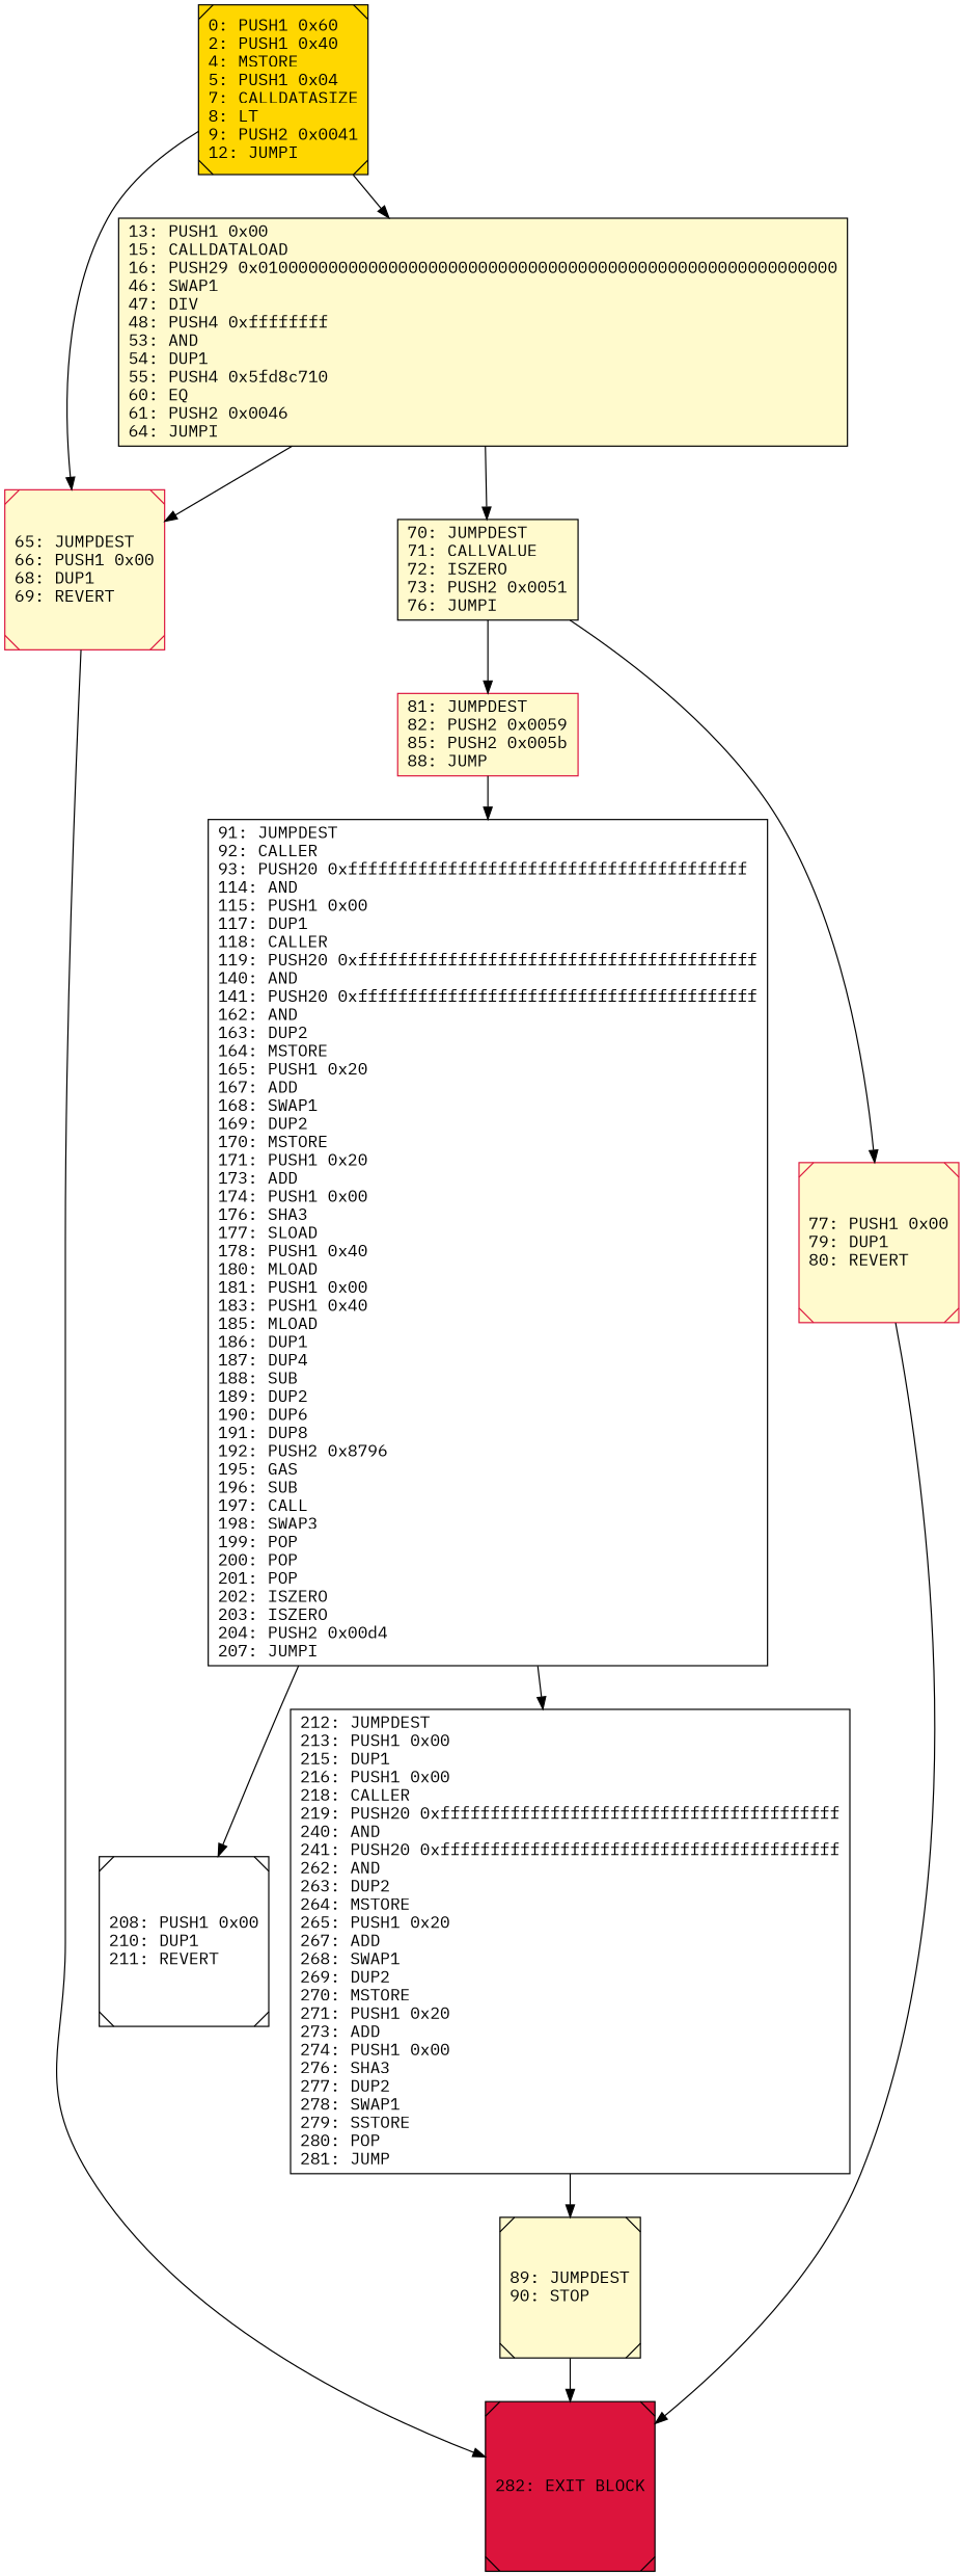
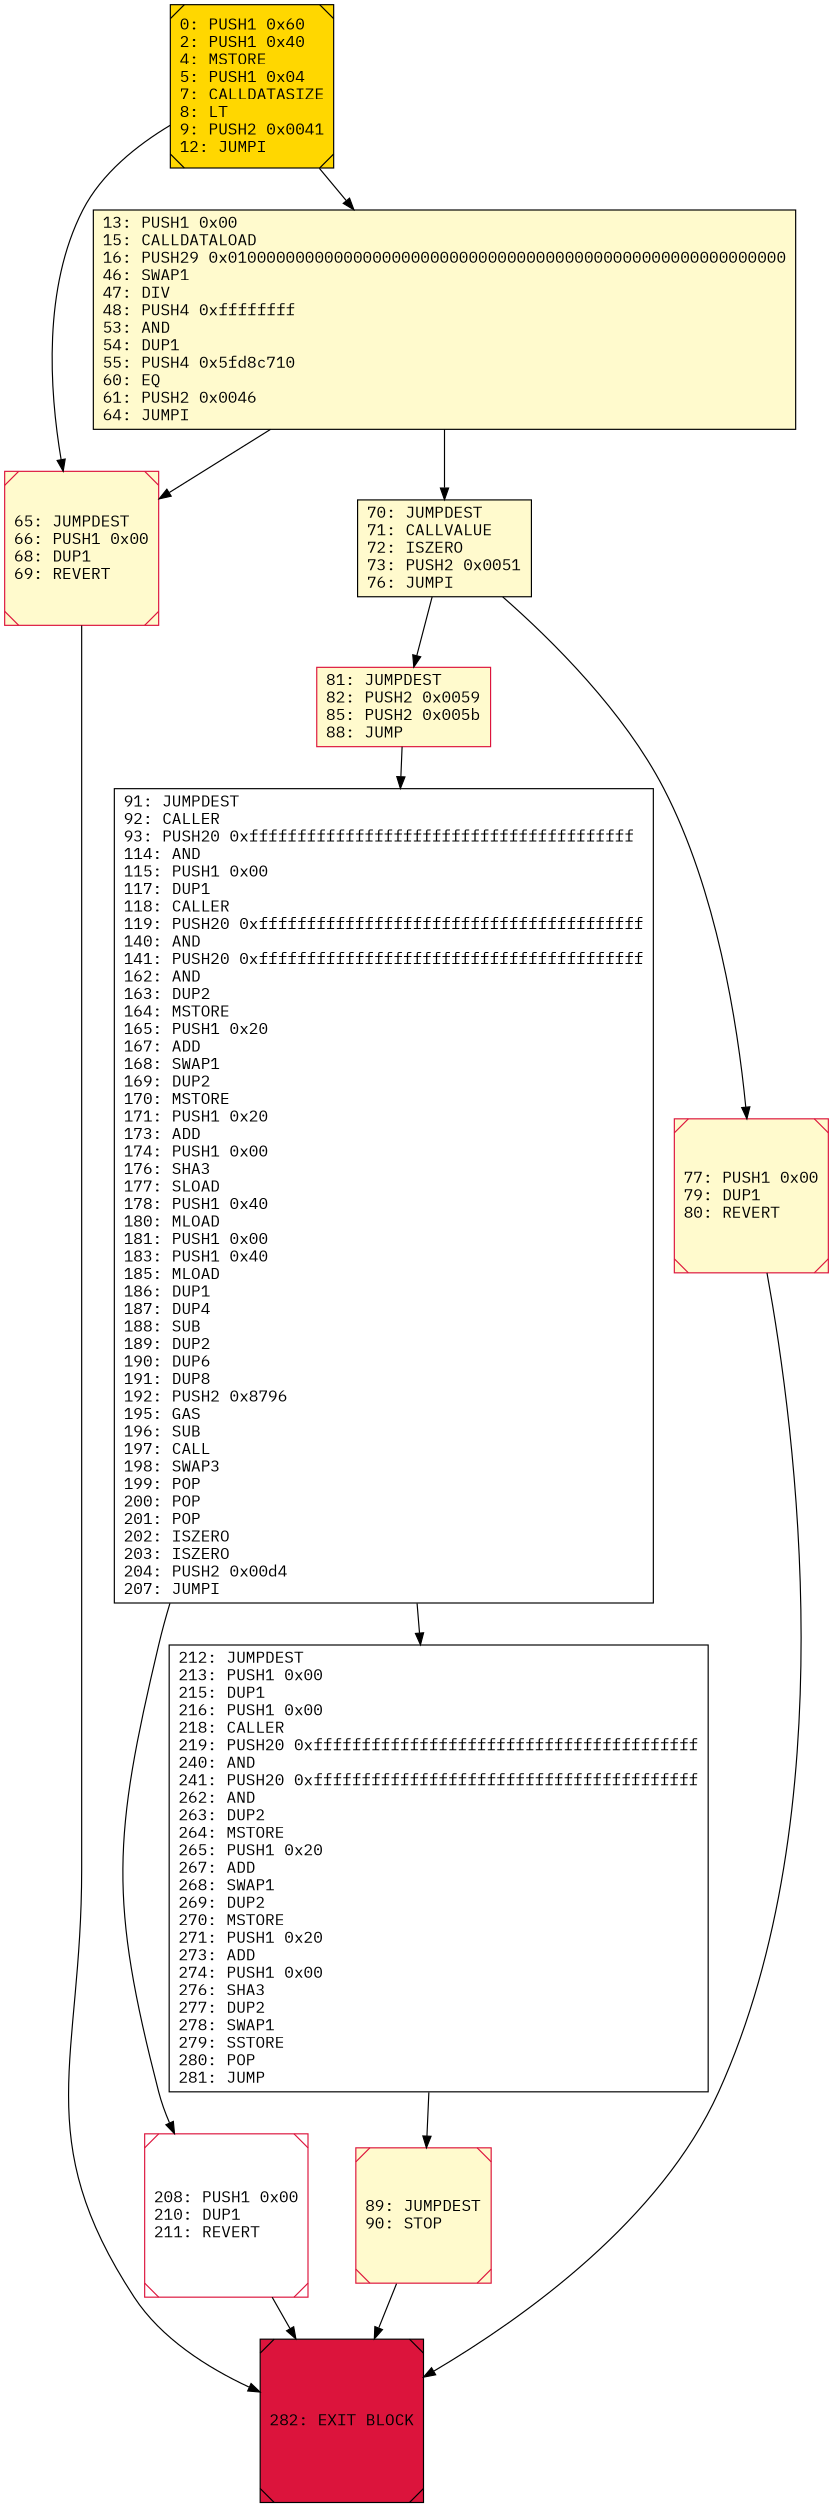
  digraph {
    fontname="IBM Plex Mono"
    rankdir=UD
    node [color=black fillcolor=lemonchiffon fontcolor=black fontname="IBM Plex Mono" shape=Msquare style=filled]
    edge [fontname="IBM Plex Mono"]
    n1 [label="13: PUSH1 0x00\l15: CALLDATALOAD\l16: PUSH29 0x0100000000000000000000000000000000000000000000000000000000\l46: SWAP1\l47: DIV\l48: PUSH4 0xffffffff\l53: AND\l54: DUP1\l55: PUSH4 0x5fd8c710\l60: EQ\l61: PUSH2 0x0046\l64: JUMPI\l" shape=box]
    n2 [color=crimson label="65: JUMPDEST\l66: PUSH1 0x00\l68: DUP1\l69: REVERT\l"]
    n3 [label="70: JUMPDEST\l71: CALLVALUE\l72: ISZERO\l73: PUSH2 0x0051\l76: JUMPI\l" shape=box]
    n4 [fillcolor=crimson label="282: EXIT BLOCK\l"]
    n5 [color=crimson label="81: JUMPDEST\l82: PUSH2 0x0059\l85: PUSH2 0x005b\l88: JUMP\l" shape=box]
    n6 [color=crimson label="77: PUSH1 0x00\l79: DUP1\l80: REVERT\l"]
-   n7 [fillcolor=white label="208: PUSH1 0x00\l210: DUP1\l211: REVERT\l"]
+   n7 [color=crimson fillcolor=white label="208: PUSH1 0x00\l210: DUP1\l211: REVERT\l"]
    n8 [fillcolor=white label="91: JUMPDEST\l92: CALLER\l93: PUSH20 0xffffffffffffffffffffffffffffffffffffffff\l114: AND\l115: PUSH1 0x00\l117: DUP1\l118: CALLER\l119: PUSH20 0xffffffffffffffffffffffffffffffffffffffff\l140: AND\l141: PUSH20 0xffffffffffffffffffffffffffffffffffffffff\l162: AND\l163: DUP2\l164: MSTORE\l165: PUSH1 0x20\l167: ADD\l168: SWAP1\l169: DUP2\l170: MSTORE\l171: PUSH1 0x20\l173: ADD\l174: PUSH1 0x00\l176: SHA3\l177: SLOAD\l178: PUSH1 0x40\l180: MLOAD\l181: PUSH1 0x00\l183: PUSH1 0x40\l185: MLOAD\l186: DUP1\l187: DUP4\l188: SUB\l189: DUP2\l190: DUP6\l191: DUP8\l192: PUSH2 0x8796\l195: GAS\l196: SUB\l197: CALL\l198: SWAP3\l199: POP\l200: POP\l201: POP\l202: ISZERO\l203: ISZERO\l204: PUSH2 0x00d4\l207: JUMPI\l" shape=box]
    n9 [fillcolor=white label="212: JUMPDEST\l213: PUSH1 0x00\l215: DUP1\l216: PUSH1 0x00\l218: CALLER\l219: PUSH20 0xffffffffffffffffffffffffffffffffffffffff\l240: AND\l241: PUSH20 0xffffffffffffffffffffffffffffffffffffffff\l262: AND\l263: DUP2\l264: MSTORE\l265: PUSH1 0x20\l267: ADD\l268: SWAP1\l269: DUP2\l270: MSTORE\l271: PUSH1 0x20\l273: ADD\l274: PUSH1 0x00\l276: SHA3\l277: DUP2\l278: SWAP1\l279: SSTORE\l280: POP\l281: JUMP\l" shape=box]
    n10 [fillcolor=gold label="0: PUSH1 0x60\l2: PUSH1 0x40\l4: MSTORE\l5: PUSH1 0x04\l7: CALLDATASIZE\l8: LT\l9: PUSH2 0x0041\l12: JUMPI\l"]
-   n11 [label="89: JUMPDEST\l90: STOP\l"]
+   n11 [color=crimson label="89: JUMPDEST\l90: STOP\l"]
    n1 -> n2
    n1 -> n3
    n2 -> n4
    n3 -> n5
    n3 -> n6
    n5 -> n8
    n6 -> n4
+   n7 -> n4
    n8 -> n7
    n8 -> n9
    n9 -> n11
    n10 -> n1
    n10 -> n2
    n11 -> n4
  }
